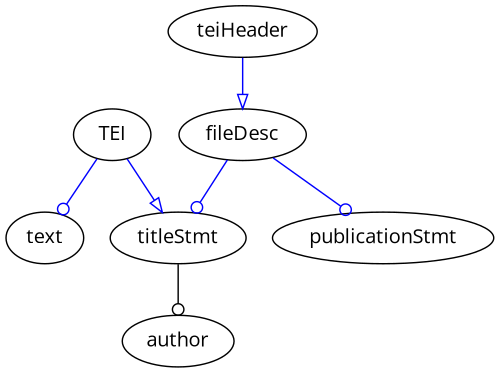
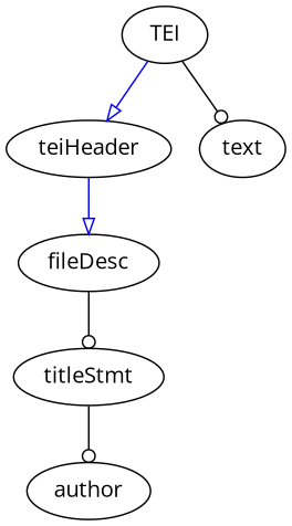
  digraph {
    fontname="Open Sans"
    node [fontname="Open Sans"]
    edge [arrowhead=odot color=blue fontname="Open Sans"]
-   n1 [label=publicationStmt]
    n2 [label=fileDesc]
    n3 [label=titleStmt]
    n4 [label=author]
    n5 [label=teiHeader]
    n6 [label=text]
    n7 [label=TEI]
-   n2 -> n1
-   n2 -> n3
+   n2 -> n3 [color=black]
    n3 -> n4 [color=black]
    n5 -> n2 [arrowhead=onormal]
-   n7 -> n3 [arrowhead=onormal]
-   n7 -> n6
+   n7 -> n5 [arrowhead=onormal]
+   n7 -> n6 [color=black]
  }
